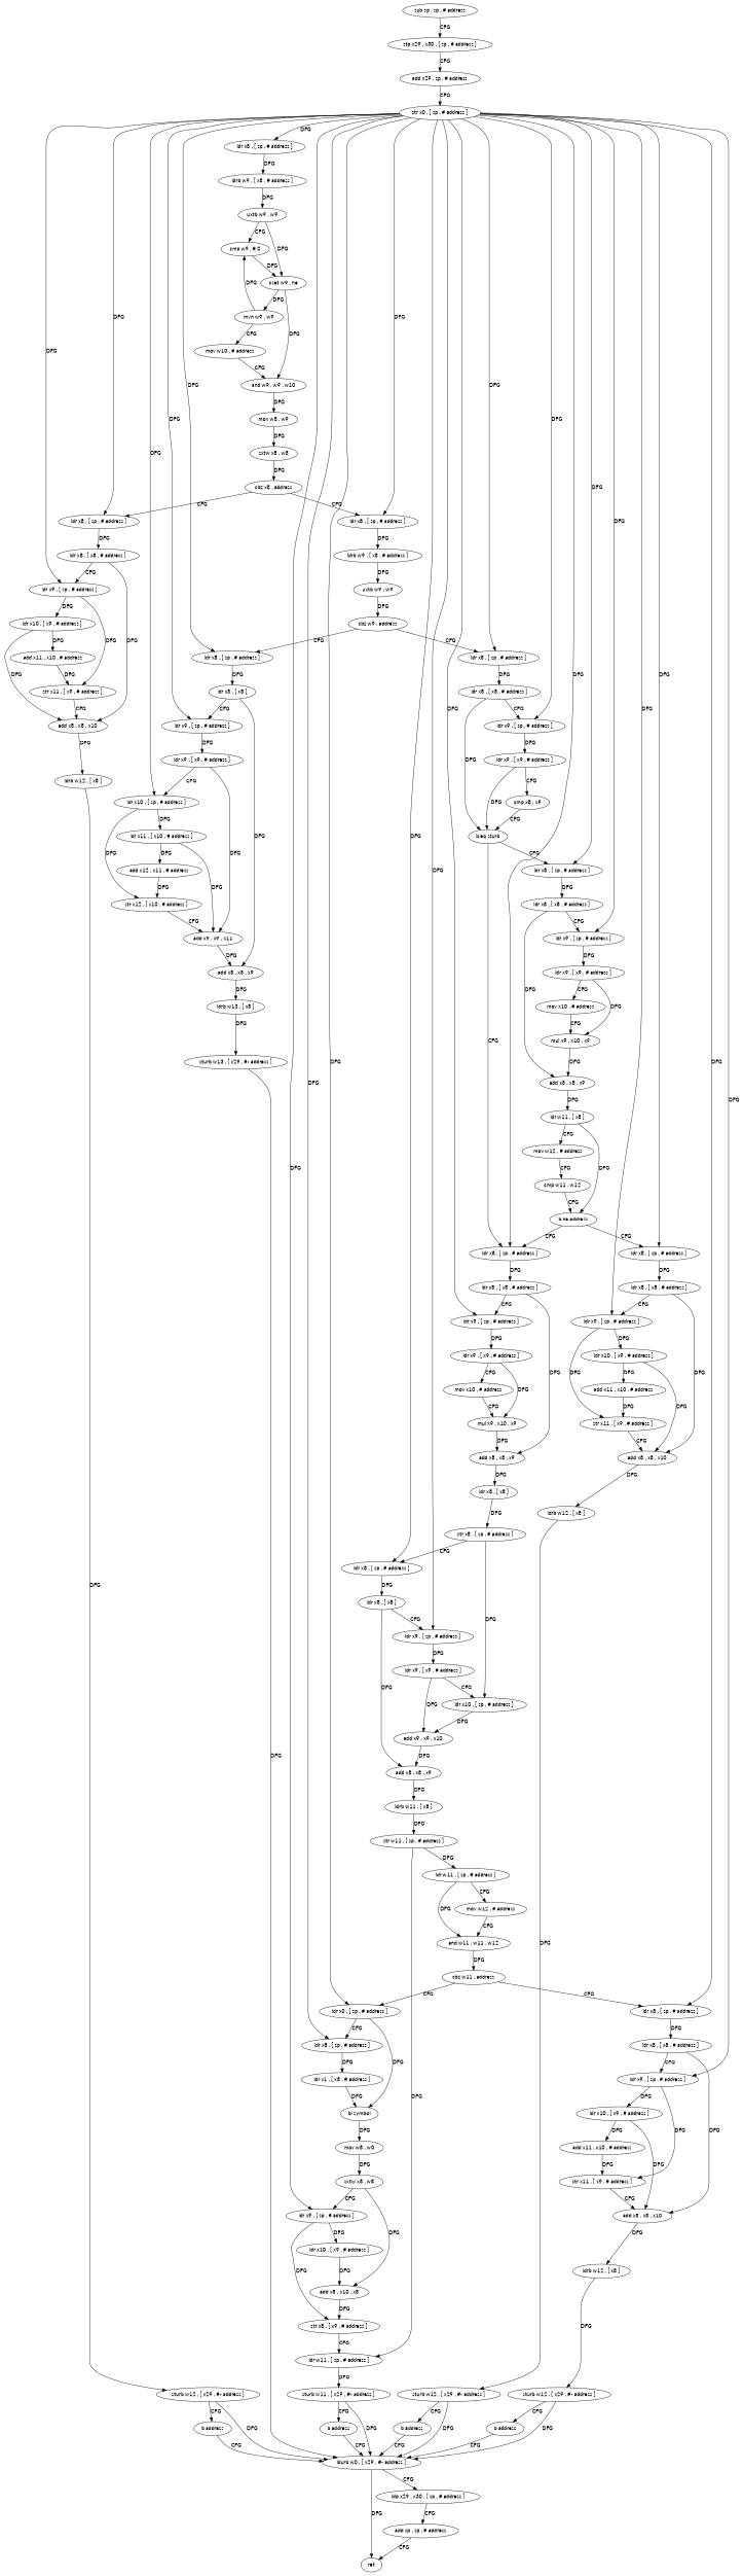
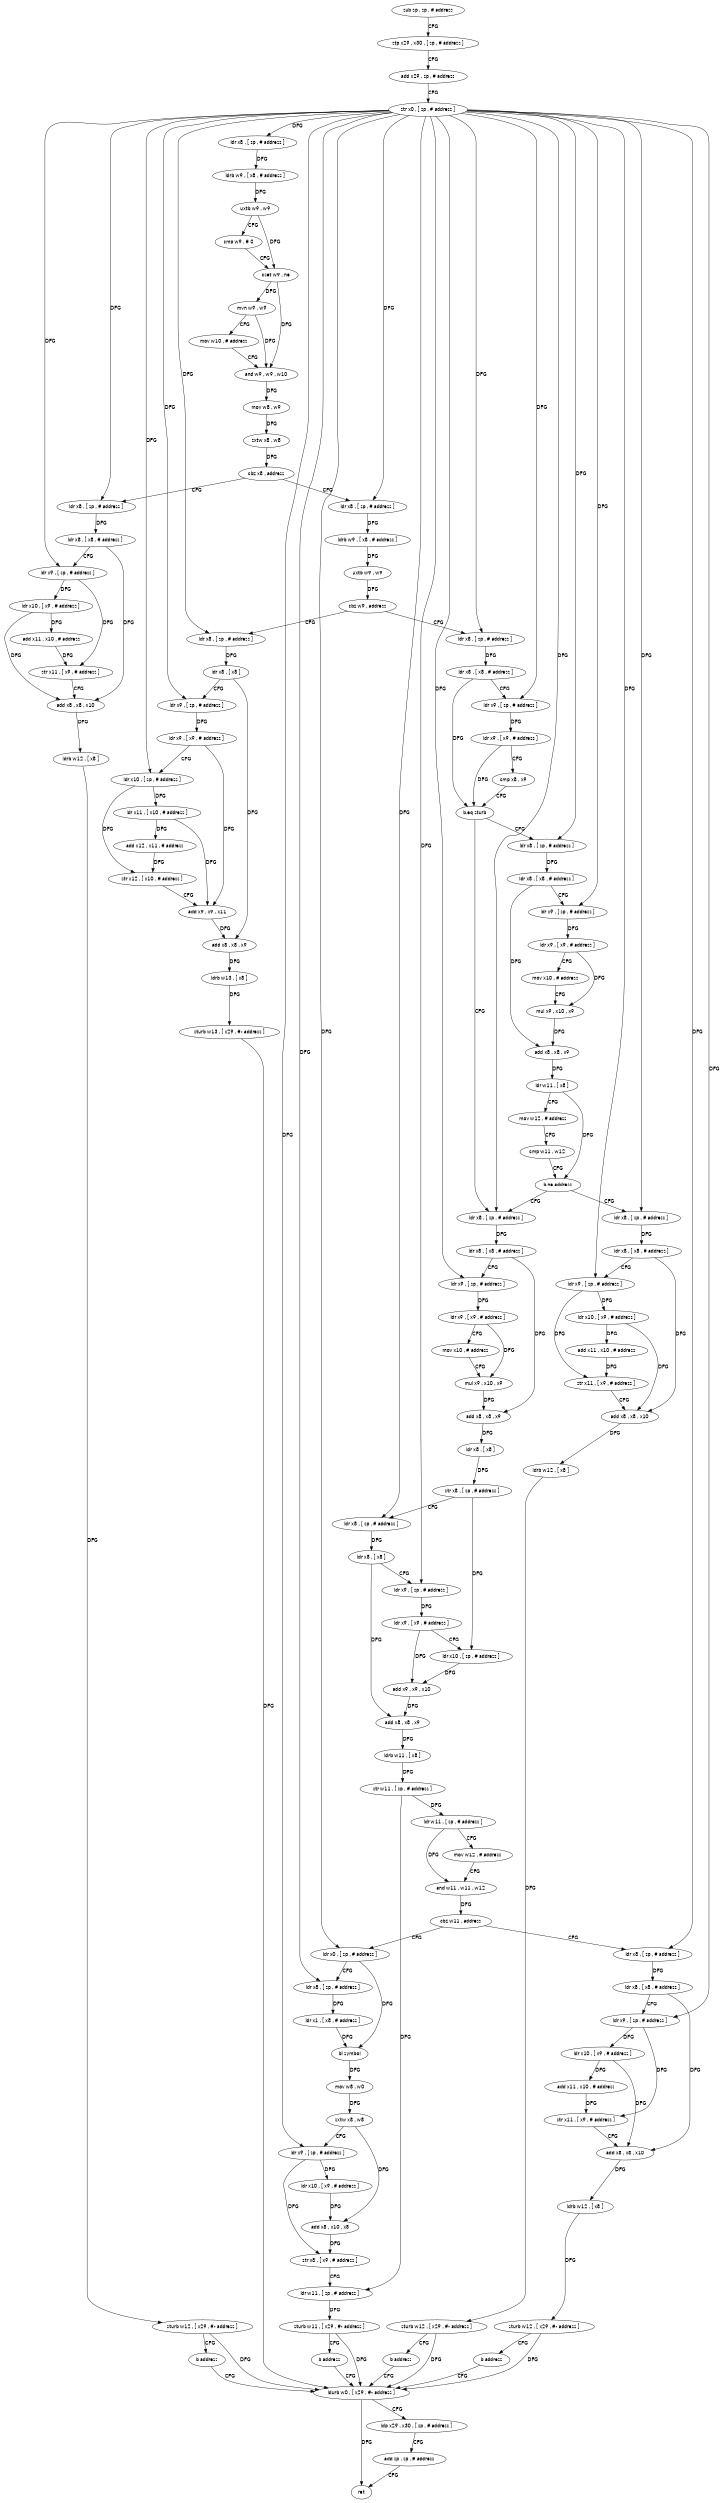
  digraph {
    fontname=Lato
    node [fontname=Lato]
    edge [fontname=Lato]
    n1 [label="sub sp , sp , # address"]
    n2 [label="stp x29 , x30 , [ sp , # address ]"]
    n3 [label="add x29 , sp , # address"]
    n4 [label="str x0 , [ sp , # address ]"]
    n5 [label="ldr x8 , [ sp , # address ]"]
    n6 [label="ldr x8 , [ sp , # address ]"]
    n7 [label="ldr x8 , [ sp , # address ]"]
    n8 [label="ldr x8 , [ sp , # address ]"]
    n9 [label="ldr x8 , [ sp , # address ]"]
    n10 [label="ldr x9 , [ sp , # address ]"]
    n11 [label="ldr x9 , [ sp , # address ]"]
    n12 [label="ldr x10 , [ sp , # address ]"]
    n13 [label="ldr x9 , [ sp , # address ]"]
    n14 [label="ldr x8 , [ sp , # address ]"]
    n15 [label="ldr x8 , [ sp , # address ]"]
    n16 [label="ldr x9 , [ sp , # address ]"]
    n17 [label="ldr x8 , [ sp , # address ]"]
    n18 [label="ldr x9 , [ sp , # address ]"]
    n19 [label="ldr x0 , [ sp , # address ]"]
    n20 [label="ldr x8 , [ sp , # address ]"]
    n21 [label="ldr x9 , [ sp , # address ]"]
    n22 [label="ldr x8 , [ sp , # address ]"]
    n23 [label="ldr x8 , [ sp , # address ]"]
    n24 [label="ldr x9 , [ sp , # address ]"]
    n25 [label="ldr x9 , [ sp , # address ]"]
    n26 [label="ldr x9 , [ sp , # address ]"]
    n27 [label="ldrb w9 , [ x8 , # address ]"]
    n28 [label="ldrb w9 , [ x8 , # address ]"]
    n29 [label="ldr x8 , [ x8 , # address ]"]
    n30 [label="ldr x8 , [ x8 ]"]
    n31 [label="ldr x8 , [ x8 , # address ]"]
    n32 [label="ldr x10 , [ x9 , # address ]"]
    n33 [label="str x11 , [ x9 , # address ]"]
    n34 [label="ldr x9 , [ x9 , # address ]"]
    n35 [label="ldr x11 , [ x10 , # address ]"]
    n36 [label="str x12 , [ x10 , # address ]"]
    n37 [label="ldr x9 , [ x9 , # address ]"]
    n38 [label="ldr x8 , [ x8 , # address ]"]
    n39 [label="ldr x8 , [ x8 , # address ]"]
    n40 [label="ldr x9 , [ x9 , # address ]"]
    n41 [label="ldr x8 , [ x8 ]"]
    n42 [label="ldr x9 , [ x9 , # address ]"]
    n43 [label="bl symbol"]
    n44 [label="ldr x8 , [ x8 , # address ]"]
    n45 [label="ldr x9 , [ x9 , # address ]"]
    n46 [label="ldr x8 , [ x8 , # address ]"]
    n47 [label="ldr x1 , [ x8 , # address ]"]
    n48 [label="ldr x10 , [ x9 , # address ]"]
    n49 [label="str x8 , [ x9 , # address ]"]
    n50 [label="ldr x10 , [ x9 , # address ]"]
    n51 [label="str x11 , [ x9 , # address ]"]
    n52 [label="ldr x10 , [ x9 , # address ]"]
    n53 [label="str x11 , [ x9 , # address ]"]
    n54 [label="uxtb w9 , w9"]
    n55 [label="cmp w9 , # 0"]
    n56 [label="cset w9 , ne"]
    n57 [label="mvn w9 , w9"]
    n58 [label="and w9 , w9 , w10"]
    n59 [label="mov w10 , # address"]
    n60 [label="mov w8 , w9"]
    n61 [label="sxtw x8 , w8"]
    n62 [label="cbz x8 , address"]
    n63 [label="uxtb w9 , w9"]
    n64 [label="add x8 , x8 , x10"]
    n65 [label="cbz w9 , address"]
    n66 [label="add x8 , x8 , x9"]
    n67 [label="b.eq sturb"]
    n68 [label="ldrb w12 , [ x8 ]"]
    n69 [label="add x11 , x10 , # address"]
    n70 [label="sturb w12 , [ x29 , #- address ]"]
    n71 [label="b address"]
    n72 [label="ldurb w0 , [ x29 , #- address ]"]
    n73 [label="ldp x29 , x30 , [ sp , # address ]"]
    n74 [label=ret]
    n75 [label="add sp , sp , # address"]
    n76 [label="ldrb w13 , [ x8 ]"]
    n77 [label="add x9 , x9 , x11"]
    n78 [label="add x12 , x11 , # address"]
    n79 [label="sturb w13 , [ x29 , #- address ]"]
    n80 [label="cmp x8 , x9"]
    n81 [label="add x8 , x8 , x9"]
    n82 [label="add x8 , x8 , x9"]
    n83 [label="ldr x8 , [ x8 ]"]
    n84 [label="mov x10 , # address"]
    n85 [label="mul x9 , x10 , x9"]
    n86 [label="str x8 , [ sp , # address ]"]
    n87 [label="ldr x10 , [ sp , # address ]"]
    n88 [label="add x9 , x9 , x10"]
    n89 [label="add x8 , x8 , x9"]
    n90 [label="ldrb w11 , [ x8 ]"]
    n91 [label="str w11 , [ sp , # address ]"]
    n92 [label="ldr w11 , [ sp , # address ]"]
    n93 [label="ldr w11 , [ sp , # address ]"]
    n94 [label="mov w12 , # address"]
    n95 [label="and w11 , w11 , w12"]
    n96 [label="sturb w11 , [ x29 , #- address ]"]
    n97 [label="cbz w11 , address"]
    n98 [label="mov w8 , w0"]
    n99 [label="add x8 , x8 , x10"]
    n100 [label="ldr w11 , [ x8 ]"]
    n101 [label="mov x10 , # address"]
    n102 [label="mul x9 , x10 , x9"]
    n103 [label="mov w12 , # address"]
    n104 [label="b.ne address"]
    n105 [label="cmp w11 , w12"]
    n106 [label="add x8 , x8 , x10"]
    n107 [label="sxtw x8 , w8"]
    n108 [label="add x8 , x10 , x8"]
    n109 [label="b address"]
    n110 [label="ldrb w12 , [ x8 ]"]
    n111 [label="add x11 , x10 , # address"]
    n112 [label="sturb w12 , [ x29 , #- address ]"]
    n113 [label="b address"]
    n114 [label="ldrb w12 , [ x8 ]"]
    n115 [label="add x11 , x10 , # address"]
    n116 [label="sturb w12 , [ x29 , #- address ]"]
    n117 [label="b address"]
    n1 -> n2 [label=CFG]
    n2 -> n3 [label=CFG]
    n3 -> n4 [label=CFG]
    n4 -> n5 [label=DFG]
    n4 -> n6 [label=DFG]
    n4 -> n7 [label=DFG]
    n4 -> n8 [label=DFG]
    n4 -> n9 [label=DFG]
    n4 -> n10 [label=DFG]
    n4 -> n11 [label=DFG]
    n4 -> n12 [label=DFG]
    n4 -> n13 [label=DFG]
    n4 -> n14 [label=DFG]
    n4 -> n15 [label=DFG]
    n4 -> n16 [label=DFG]
    n4 -> n17 [label=DFG]
    n4 -> n18 [label=DFG]
    n4 -> n19 [label=DFG]
    n4 -> n20 [label=DFG]
    n4 -> n21 [label=DFG]
    n4 -> n22 [label=DFG]
    n4 -> n23 [label=DFG]
    n4 -> n24 [label=DFG]
    n4 -> n25 [label=DFG]
    n4 -> n26 [label=DFG]
    n5 -> n27 [label=DFG]
    n6 -> n28 [label=DFG]
    n7 -> n29 [label=DFG]
    n8 -> n30 [label=DFG]
    n9 -> n31 [label=DFG]
    n10 -> n32 [label=DFG]
    n10 -> n33 [label=DFG]
    n11 -> n34 [label=DFG]
    n12 -> n35 [label=DFG]
    n12 -> n36 [label=DFG]
    n13 -> n37 [label=DFG]
    n14 -> n38 [label=DFG]
    n15 -> n39 [label=DFG]
    n16 -> n40 [label=DFG]
    n17 -> n41 [label=DFG]
    n18 -> n42 [label=DFG]
    n19 -> n23 [label=CFG]
    n19 -> n43 [label=DFG]
    n20 -> n44 [label=DFG]
    n21 -> n45 [label=DFG]
    n22 -> n46 [label=DFG]
    n23 -> n47 [label=DFG]
    n24 -> n48 [label=DFG]
    n24 -> n49 [label=DFG]
    n25 -> n50 [label=DFG]
    n25 -> n51 [label=DFG]
    n26 -> n52 [label=DFG]
    n26 -> n53 [label=DFG]
    n27 -> n54 [label=DFG]
    n28 -> n63 [label=DFG]
    n29 -> n10 [label=CFG]
    n29 -> n64 [label=DFG]
    n30 -> n11 [label=CFG]
    n30 -> n66 [label=DFG]
    n31 -> n13 [label=CFG]
    n31 -> n67 [label=DFG]
    n32 -> n64 [label=DFG]
    n32 -> n69 [label=DFG]
    n33 -> n64 [label=CFG]
    n34 -> n12 [label=CFG]
    n34 -> n77 [label=DFG]
    n35 -> n77 [label=DFG]
    n35 -> n78 [label=DFG]
    n36 -> n77 [label=CFG]
    n37 -> n67 [label=DFG]
    n37 -> n80 [label=CFG]
    n38 -> n16 [label=CFG]
    n38 -> n81 [label=DFG]
    n39 -> n21 [label=CFG]
    n39 -> n82 [label=DFG]
    n40 -> n84 [label=CFG]
    n40 -> n85 [label=DFG]
    n41 -> n18 [label=CFG]
    n41 -> n89 [label=DFG]
    n42 -> n87 [label=CFG]
    n42 -> n88 [label=DFG]
    n43 -> n98 [label=DFG]
    n44 -> n25 [label=CFG]
    n44 -> n99 [label=DFG]
    n45 -> n101 [label=CFG]
    n45 -> n102 [label=DFG]
    n46 -> n26 [label=CFG]
    n46 -> n106 [label=DFG]
    n47 -> n43 [label=DFG]
    n48 -> n108 [label=DFG]
    n49 -> n93 [label=CFG]
    n50 -> n99 [label=DFG]
    n50 -> n111 [label=DFG]
    n51 -> n99 [label=CFG]
    n52 -> n106 [label=DFG]
    n52 -> n115 [label=DFG]
    n53 -> n106 [label=CFG]
    n54 -> n55 [label=CFG]
    n54 -> n56 [label=DFG]
-   n55 -> n56 [label=DFG]
+   n55 -> n56 [label=CFG]
    n56 -> n57 [label=DFG]
    n56 -> n58 [label=DFG]
-   n57 -> n55 [label=DFG]
+   n57 -> n58 [label=DFG]
    n57 -> n59 [label=CFG]
    n58 -> n60 [label=DFG]
    n59 -> n58 [label=CFG]
    n60 -> n61 [label=DFG]
    n61 -> n62 [label=DFG]
    n62 -> n6 [label=CFG]
    n62 -> n7 [label=CFG]
    n63 -> n65 [label=DFG]
    n64 -> n68 [label=DFG]
    n65 -> n8 [label=CFG]
    n65 -> n9 [label=CFG]
    n66 -> n76 [label=DFG]
    n67 -> n14 [label=CFG]
    n67 -> n15 [label=CFG]
    n68 -> n70 [label=DFG]
    n69 -> n33 [label=DFG]
    n70 -> n71 [label=CFG]
    n70 -> n72 [label=DFG]
    n71 -> n72 [label=CFG]
    n72 -> n73 [label=CFG]
    n72 -> n74 [label=DFG]
    n73 -> n75 [label=CFG]
    n75 -> n74 [label=CFG]
    n76 -> n79 [label=DFG]
    n77 -> n66 [label=DFG]
    n78 -> n36 [label=DFG]
    n79 -> n72 [label=DFG]
    n80 -> n67 [label=CFG]
    n81 -> n83 [label=DFG]
    n82 -> n100 [label=DFG]
    n83 -> n86 [label=DFG]
    n84 -> n85 [label=CFG]
    n85 -> n81 [label=DFG]
    n86 -> n17 [label=CFG]
    n86 -> n87 [label=DFG]
    n87 -> n88 [label=DFG]
    n88 -> n89 [label=DFG]
    n89 -> n90 [label=DFG]
    n90 -> n91 [label=DFG]
    n91 -> n92 [label=DFG]
    n91 -> n93 [label=DFG]
    n92 -> n94 [label=CFG]
    n92 -> n95 [label=DFG]
    n93 -> n96 [label=DFG]
    n94 -> n95 [label=CFG]
    n95 -> n97 [label=DFG]
    n96 -> n72 [label=DFG]
    n96 -> n109 [label=CFG]
    n97 -> n19 [label=CFG]
    n97 -> n20 [label=CFG]
    n98 -> n107 [label=DFG]
    n99 -> n110 [label=DFG]
    n100 -> n103 [label=CFG]
    n100 -> n104 [label=DFG]
    n101 -> n102 [label=CFG]
    n102 -> n82 [label=DFG]
    n103 -> n105 [label=CFG]
    n104 -> n14 [label=CFG]
    n104 -> n22 [label=CFG]
    n105 -> n104 [label=CFG]
    n106 -> n114 [label=DFG]
    n107 -> n24 [label=CFG]
    n107 -> n108 [label=DFG]
    n108 -> n49 [label=DFG]
    n109 -> n72 [label=CFG]
    n110 -> n112 [label=DFG]
    n111 -> n51 [label=DFG]
    n112 -> n72 [label=DFG]
    n112 -> n113 [label=CFG]
    n113 -> n72 [label=CFG]
    n114 -> n116 [label=DFG]
    n115 -> n53 [label=DFG]
    n116 -> n72 [label=DFG]
    n116 -> n117 [label=CFG]
    n117 -> n72 [label=CFG]
  }
